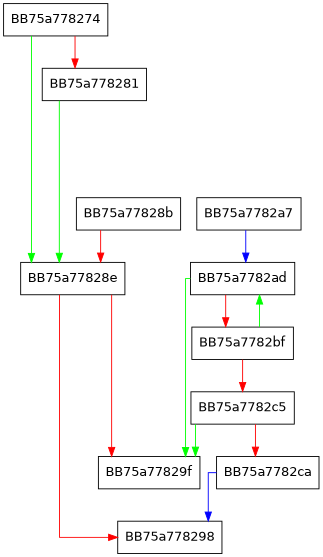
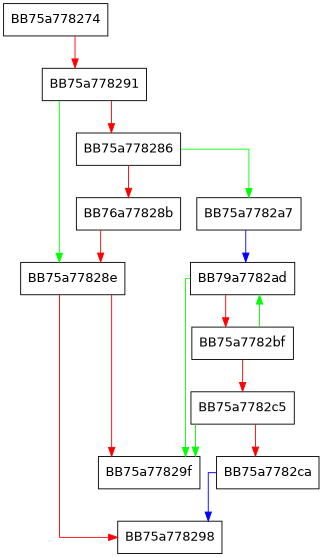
  digraph {
    fontname="DejaVu Sans"
    splines=ortho
    node [fontname="DejaVu Sans" shape=box]
    edge [color=red fontname="DejaVu Sans"]
    BB75a778274
    BB75a77828e
-   BB75a778281
+   BB75a778281 [label=BB75a778291]
    BB75a778298
    BB75a77829f
+   BB75a778286
    BB75a7782a7
-   BB75a77828b
-   BB75a7782ad
+   BB75a77828b [label=BB76a77828b]
+   BB75a7782ad [label=BB79a7782ad]
    BB75a7782bf
    BB75a7782c5
    BB75a7782ca
-   BB75a778274 -> BB75a77828e [color=green]
    BB75a778274 -> BB75a778281
    BB75a77828e -> BB75a778298
    BB75a77828e -> BB75a77829f
    BB75a778281 -> BB75a77828e [color=green]
+   BB75a778281 -> BB75a778286
+   BB75a778286 -> BB75a7782a7 [color=green]
+   BB75a778286 -> BB75a77828b
    BB75a7782a7 -> BB75a7782ad [color=blue]
    BB75a77828b -> BB75a77828e
    BB75a7782ad -> BB75a77829f [color=green]
    BB75a7782ad -> BB75a7782bf
    BB75a7782bf -> BB75a7782ad [color=green]
    BB75a7782bf -> BB75a7782c5
    BB75a7782c5 -> BB75a77829f [color=green]
    BB75a7782c5 -> BB75a7782ca
    BB75a7782ca -> BB75a778298 [color=blue]
  }
